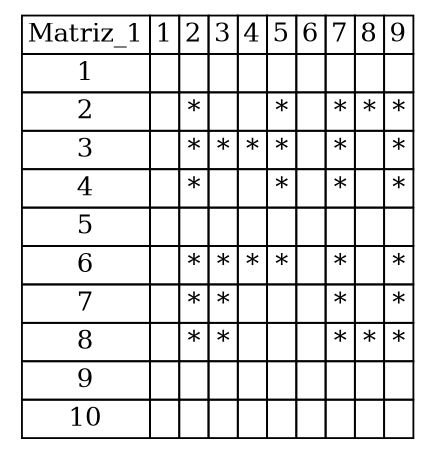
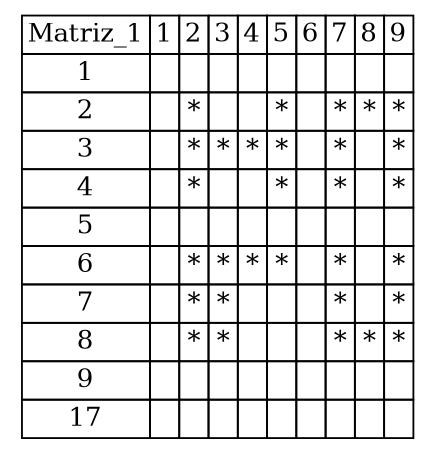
  digraph {
-   n1 [label=<                                     <table border="0" cellborder="1" cellspacing="0">                                     <tr> 	<td>Matriz_1</td> 	<td>1</td> 	<td>2</td> 	<td>3</td> 	<td>4</td> 	<td>5</td> 	<td>6</td> 	<td>7</td> 	<td>8</td> 	<td>9</td> </tr> <tr> 	<td>1</td> 	<td> </td> 	<td> </td> 	<td> </td> 	<td> </td> 	<td> </td> 	<td> </td> 	<td> </td> 	<td> </td> 	<td> </td> </tr> <tr> 	<td>2</td> 	<td> </td> 	<td>*</td> 	<td> </td> 	<td> </td> 	<td>*</td> 	<td> </td> 	<td>*</td> 	<td>*</td> 	<td>*</td> </tr> <tr> 	<td>3</td> 	<td> </td> 	<td>*</td> 	<td>*</td> 	<td>*</td> 	<td>*</td> 	<td> </td> 	<td>*</td> 	<td> </td> 	<td>*</td> </tr> <tr> 	<td>4</td> 	<td> </td> 	<td>*</td> 	<td> </td> 	<td> </td> 	<td>*</td> 	<td> </td> 	<td>*</td> 	<td> </td> 	<td>*</td> </tr> <tr> 	<td>5</td> 	<td> </td> 	<td> </td> 	<td> </td> 	<td> </td> 	<td> </td> 	<td> </td> 	<td> </td> 	<td> </td> 	<td> </td> </tr> <tr> 	<td>6</td> 	<td> </td> 	<td>*</td> 	<td>*</td> 	<td>*</td> 	<td>*</td> 	<td> </td> 	<td>*</td> 	<td> </td> 	<td>*</td> </tr> <tr> 	<td>7</td> 	<td> </td> 	<td>*</td> 	<td>*</td> 	<td> </td> 	<td> </td> 	<td> </td> 	<td>*</td> 	<td> </td> 	<td>*</td> </tr> <tr> 	<td>8</td> 	<td> </td> 	<td>*</td> 	<td>*</td> 	<td> </td> 	<td> </td> 	<td> </td> 	<td>*</td> 	<td>*</td> 	<td>*</td> </tr> <tr> 	<td>9</td> 	<td> </td> 	<td> </td> 	<td> </td> 	<td> </td> 	<td> </td> 	<td> </td> 	<td> </td> 	<td> </td> 	<td> </td> </tr> <tr> 	<td>10</td> 	<td> </td> 	<td> </td> 	<td> </td> 	<td> </td> 	<td> </td> 	<td> </td> 	<td> </td> 	<td> </td> 	<td> </td> </tr>                                      </table>> shape=plaintext]
+   n1 [label=<                                     <table border="0" cellborder="1" cellspacing="0">                                     <tr> 	<td>Matriz_1</td> 	<td>1</td> 	<td>2</td> 	<td>3</td> 	<td>4</td> 	<td>5</td> 	<td>6</td> 	<td>7</td> 	<td>8</td> 	<td>9</td> </tr> <tr> 	<td>1</td> 	<td> </td> 	<td> </td> 	<td> </td> 	<td> </td> 	<td> </td> 	<td> </td> 	<td> </td> 	<td> </td> 	<td> </td> </tr> <tr> 	<td>2</td> 	<td> </td> 	<td>*</td> 	<td> </td> 	<td> </td> 	<td>*</td> 	<td> </td> 	<td>*</td> 	<td>*</td> 	<td>*</td> </tr> <tr> 	<td>3</td> 	<td> </td> 	<td>*</td> 	<td>*</td> 	<td>*</td> 	<td>*</td> 	<td> </td> 	<td>*</td> 	<td> </td> 	<td>*</td> </tr> <tr> 	<td>4</td> 	<td> </td> 	<td>*</td> 	<td> </td> 	<td> </td> 	<td>*</td> 	<td> </td> 	<td>*</td> 	<td> </td> 	<td>*</td> </tr> <tr> 	<td>5</td> 	<td> </td> 	<td> </td> 	<td> </td> 	<td> </td> 	<td> </td> 	<td> </td> 	<td> </td> 	<td> </td> 	<td> </td> </tr> <tr> 	<td>6</td> 	<td> </td> 	<td>*</td> 	<td>*</td> 	<td>*</td> 	<td>*</td> 	<td> </td> 	<td>*</td> 	<td> </td> 	<td>*</td> </tr> <tr> 	<td>7</td> 	<td> </td> 	<td>*</td> 	<td>*</td> 	<td> </td> 	<td> </td> 	<td> </td> 	<td>*</td> 	<td> </td> 	<td>*</td> </tr> <tr> 	<td>8</td> 	<td> </td> 	<td>*</td> 	<td>*</td> 	<td> </td> 	<td> </td> 	<td> </td> 	<td>*</td> 	<td>*</td> 	<td>*</td> </tr> <tr> 	<td>9</td> 	<td> </td> 	<td> </td> 	<td> </td> 	<td> </td> 	<td> </td> 	<td> </td> 	<td> </td> 	<td> </td> 	<td> </td> </tr> <tr> 	<td>17</td> 	<td> </td> 	<td> </td> 	<td> </td> 	<td> </td> 	<td> </td> 	<td> </td> 	<td> </td> 	<td> </td> 	<td> </td> </tr>                                      </table>> shape=plaintext]
  }
